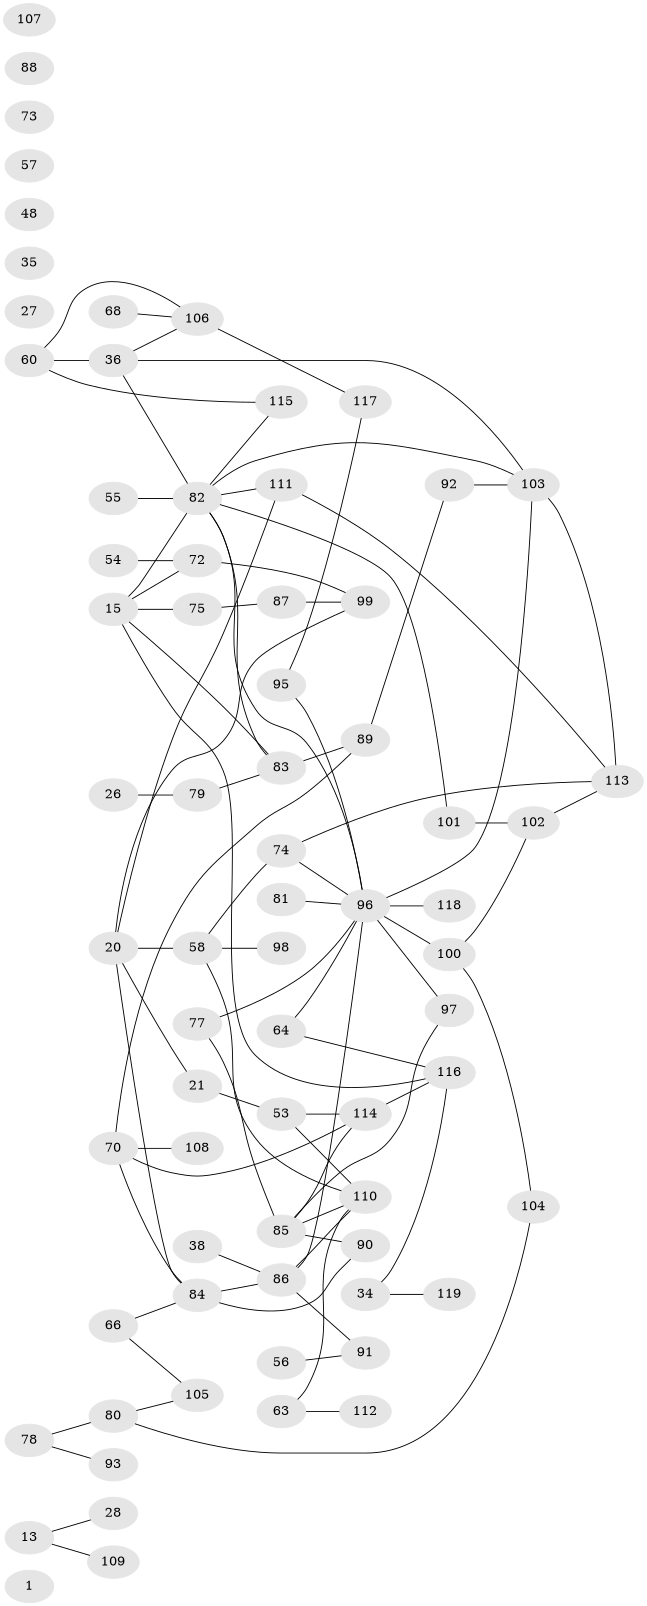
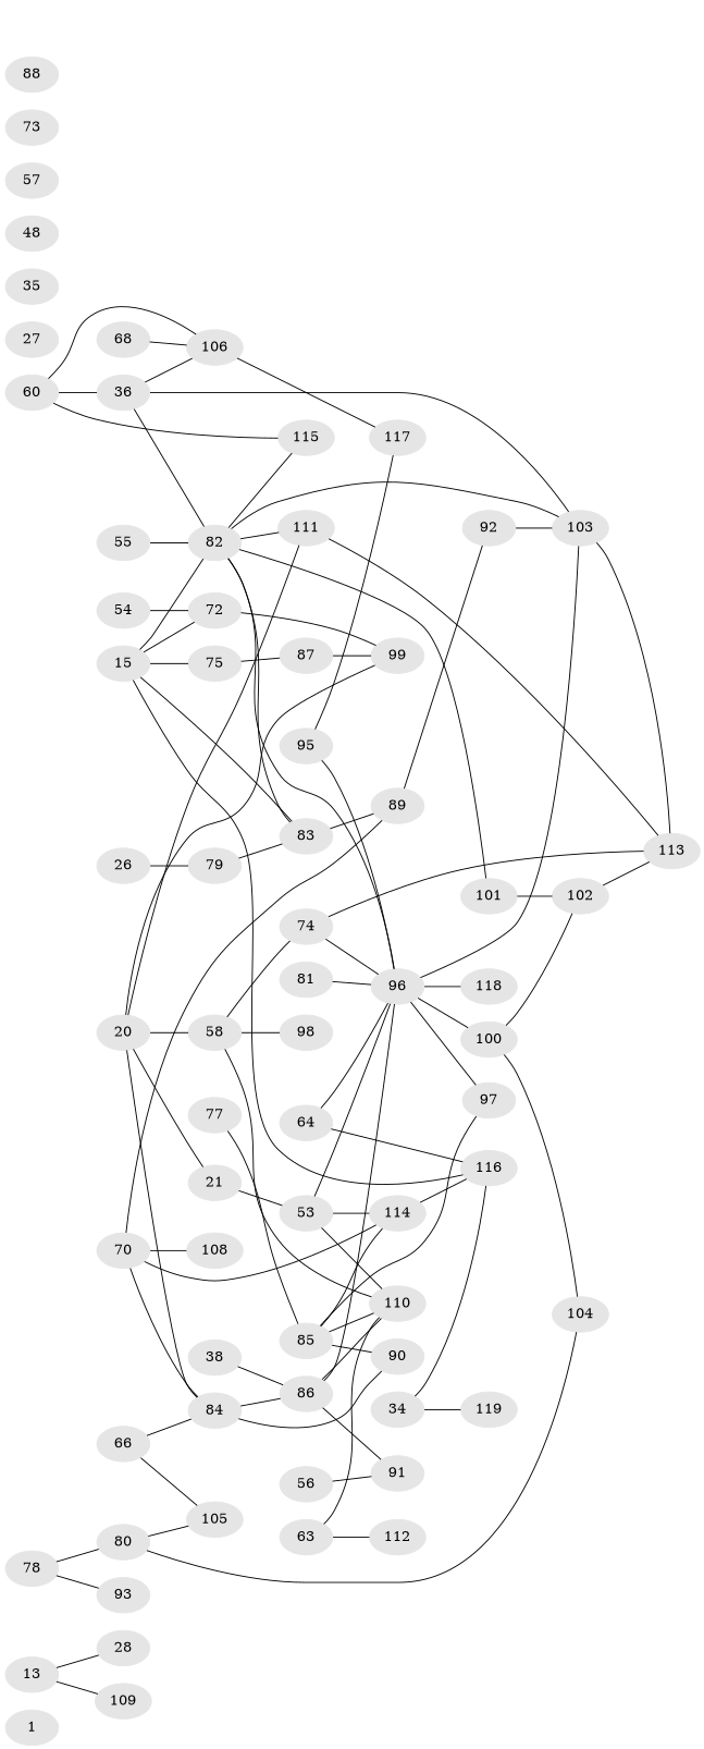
  graph {
    rankdir=LR
    node [color=gray90 style=filled]
    1
    13
    28
    109
    72 [super="+12+19+47"]
    99
    15
    75 [super="+31"]
    82 [super="+51+43+71+76"]
    83
    116 [super="+8"]
    87
    111 [super="+62+33+67"]
    103 [super="+45"]
    115
    96 [super="+59+52+65"]
    101
    89
    20
    21
    58 [super="+18"]
    84 [super="+11"]
    53 [super="+44"]
    110
    74 [super="+50"]
    98
    86 [super="+69+37"]
    90
    113 [super="+16"]
    36
    106 [super="+29+41"]
    114 [super="+6+10+46+40"]
    26
    79
    27
    34
    119
    35
    117
    91
    38
    48
    54
    55
    56
    57
    60
    63
    112
    64 [super="+42+49"]
    97
    100 [super="+22"]
    118
    66
    105
    68
    70
    108 [super="+94"]
    92
    73
    85 [super="+4+39"]
    77
    80 [super="+9+61"]
    104
    78
    93
    81
    102 [super="+14"]
    88
    95 [super="+25"]
-   107
    13 -- 28
    13 -- 109
    72 -- 99
    15 -- 72 [weight=2]
    15 -- 75
    15 -- 82
    15 -- 83
    15 -- 116 [weight=2]
    75 -- 87
    82 -- 83
    82 -- 111
    82 -- 103
    82 -- 115
    82 -- 96
    82 -- 101
    83 -- 89
    87 -- 99
    111 -- 113
    103 -- 113
    96 -- 103 [weight=2]
    96 -- 97
    96 -- 100
    96 -- 118
    101 -- 102
    89 -- 92
    20 -- 99
    20 -- 111
    20 -- 21
    20 -- 58
    20 -- 84
    21 -- 53
    58 -- 110
    58 -- 74
    58 -- 98
    84 -- 86
    84 -- 90
    53 -- 110 [weight=2]
    53 -- 114
    74 -- 96
    74 -- 113 [weight=2]
    86 -- 96
    86 -- 110
    86 -- 91
    36 -- 82
    36 -- 103
    36 -- 106 [weight=2]
    106 -- 117
    114 -- 116
    26 -- 79
    79 -- 83
    34 -- 116
    34 -- 119
    38 -- 86
    54 -- 72
    55 -- 82
    56 -- 91
    60 -- 115
    60 -- 36
    60 -- 106
    63 -- 110
    63 -- 112
    64 -- 116
    64 -- 96
    100 -- 104
    100 -- 102
    66 -- 84
    66 -- 105
    68 -- 106
    70 -- 89
    70 -- 84
    70 -- 114
    70 -- 108 [weight=2]
    92 -- 103
    85 -- 110
    85 -- 90
    85 -- 114
    85 -- 97
-   77 -- 96
+   53 -- 96
    77 -- 85
    80 -- 105
    80 -- 104
    78 -- 80
    78 -- 93
    81 -- 96
    102 -- 113
    95 -- 96
    95 -- 117
  }
